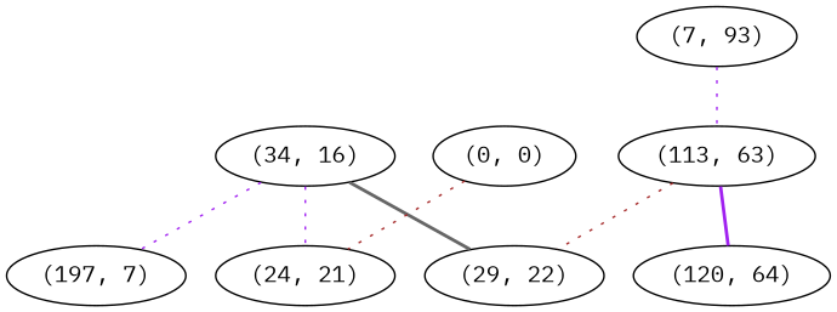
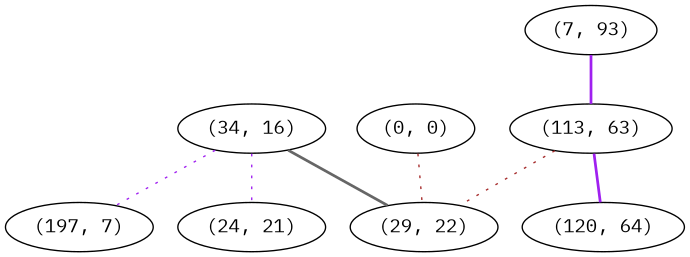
  graph {
    fontname="IBM Plex Mono"
    node [fontname="IBM Plex Mono"]
    edge [color=purple fontname="IBM Plex Mono" style=dotted weight=1]
    "(34, 16)"
    "(197, 7)"
    "(29, 22)"
    "(24, 21)"
    "(7, 93)"
    "(113, 63)"
    "(120, 64)"
    "(0, 0)"
    "(34, 16)" -- "(197, 7)"
    "(34, 16)" -- "(29, 22)" [color=gray40 style=bold]
    "(34, 16)" -- "(24, 21)"
-   "(7, 93)" -- "(113, 63)"
+   "(7, 93)" -- "(113, 63)" [style=bold]
    "(113, 63)" -- "(29, 22)" [color=brown]
    "(113, 63)" -- "(120, 64)" [style=bold]
-   "(0, 0)" -- "(24, 21)" [color=brown weight=4]
+   "(0, 0)" -- "(29, 22)" [color=brown weight=4]
  }
